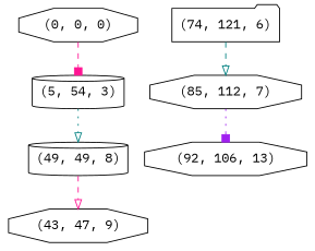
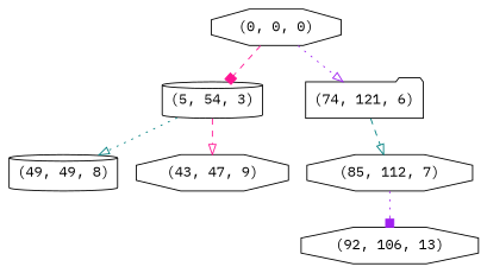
  digraph {
    fontname="IBM Plex Mono"
    node [fontname="IBM Plex Mono" shape=octagon]
    edge [arrowhead=onormal color=teal fontname="IBM Plex Mono" style=dotted]
    n1 [label="(5, 54, 3)" shape=cylinder]
    "(0, 0, 0)"
    "(74, 121, 6)" [shape=folder]
    n4 [label="(49, 49, 8)" shape=cylinder]
    "(85, 112, 7)"
    "(43, 47, 9)"
    "(92, 106, 13)"
    n1 -> n4
    "(0, 0, 0)" -> n1 [arrowhead=box color=deeppink style=dashed]
+   "(0, 0, 0)" -> "(74, 121, 6)" [color=purple]
    "(74, 121, 6)" -> "(85, 112, 7)" [style=dashed]
-   n4 -> "(43, 47, 9)" [color=deeppink style=dashed]
+   n1 -> "(43, 47, 9)" [color=deeppink style=dashed]
    "(85, 112, 7)" -> "(92, 106, 13)" [arrowhead=box color=purple]
  }
